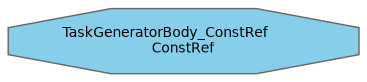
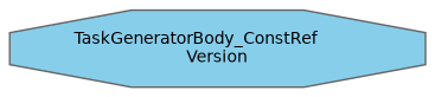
  digraph {
    rankdir=LR
-   n1 [color=grey40 fillcolor=skyblue fontname=Helvetica fontsize=10 height=0.2 label="TaskGeneratorBody_ConstRef\lConstRef" shape=octagon style=filled width=0.4]
+   n1 [color=grey40 fillcolor=skyblue fontname=Helvetica fontsize=10 height=0.2 label="TaskGeneratorBody_ConstRef\lVersion" shape=octagon style=filled width=0.4]
  }
